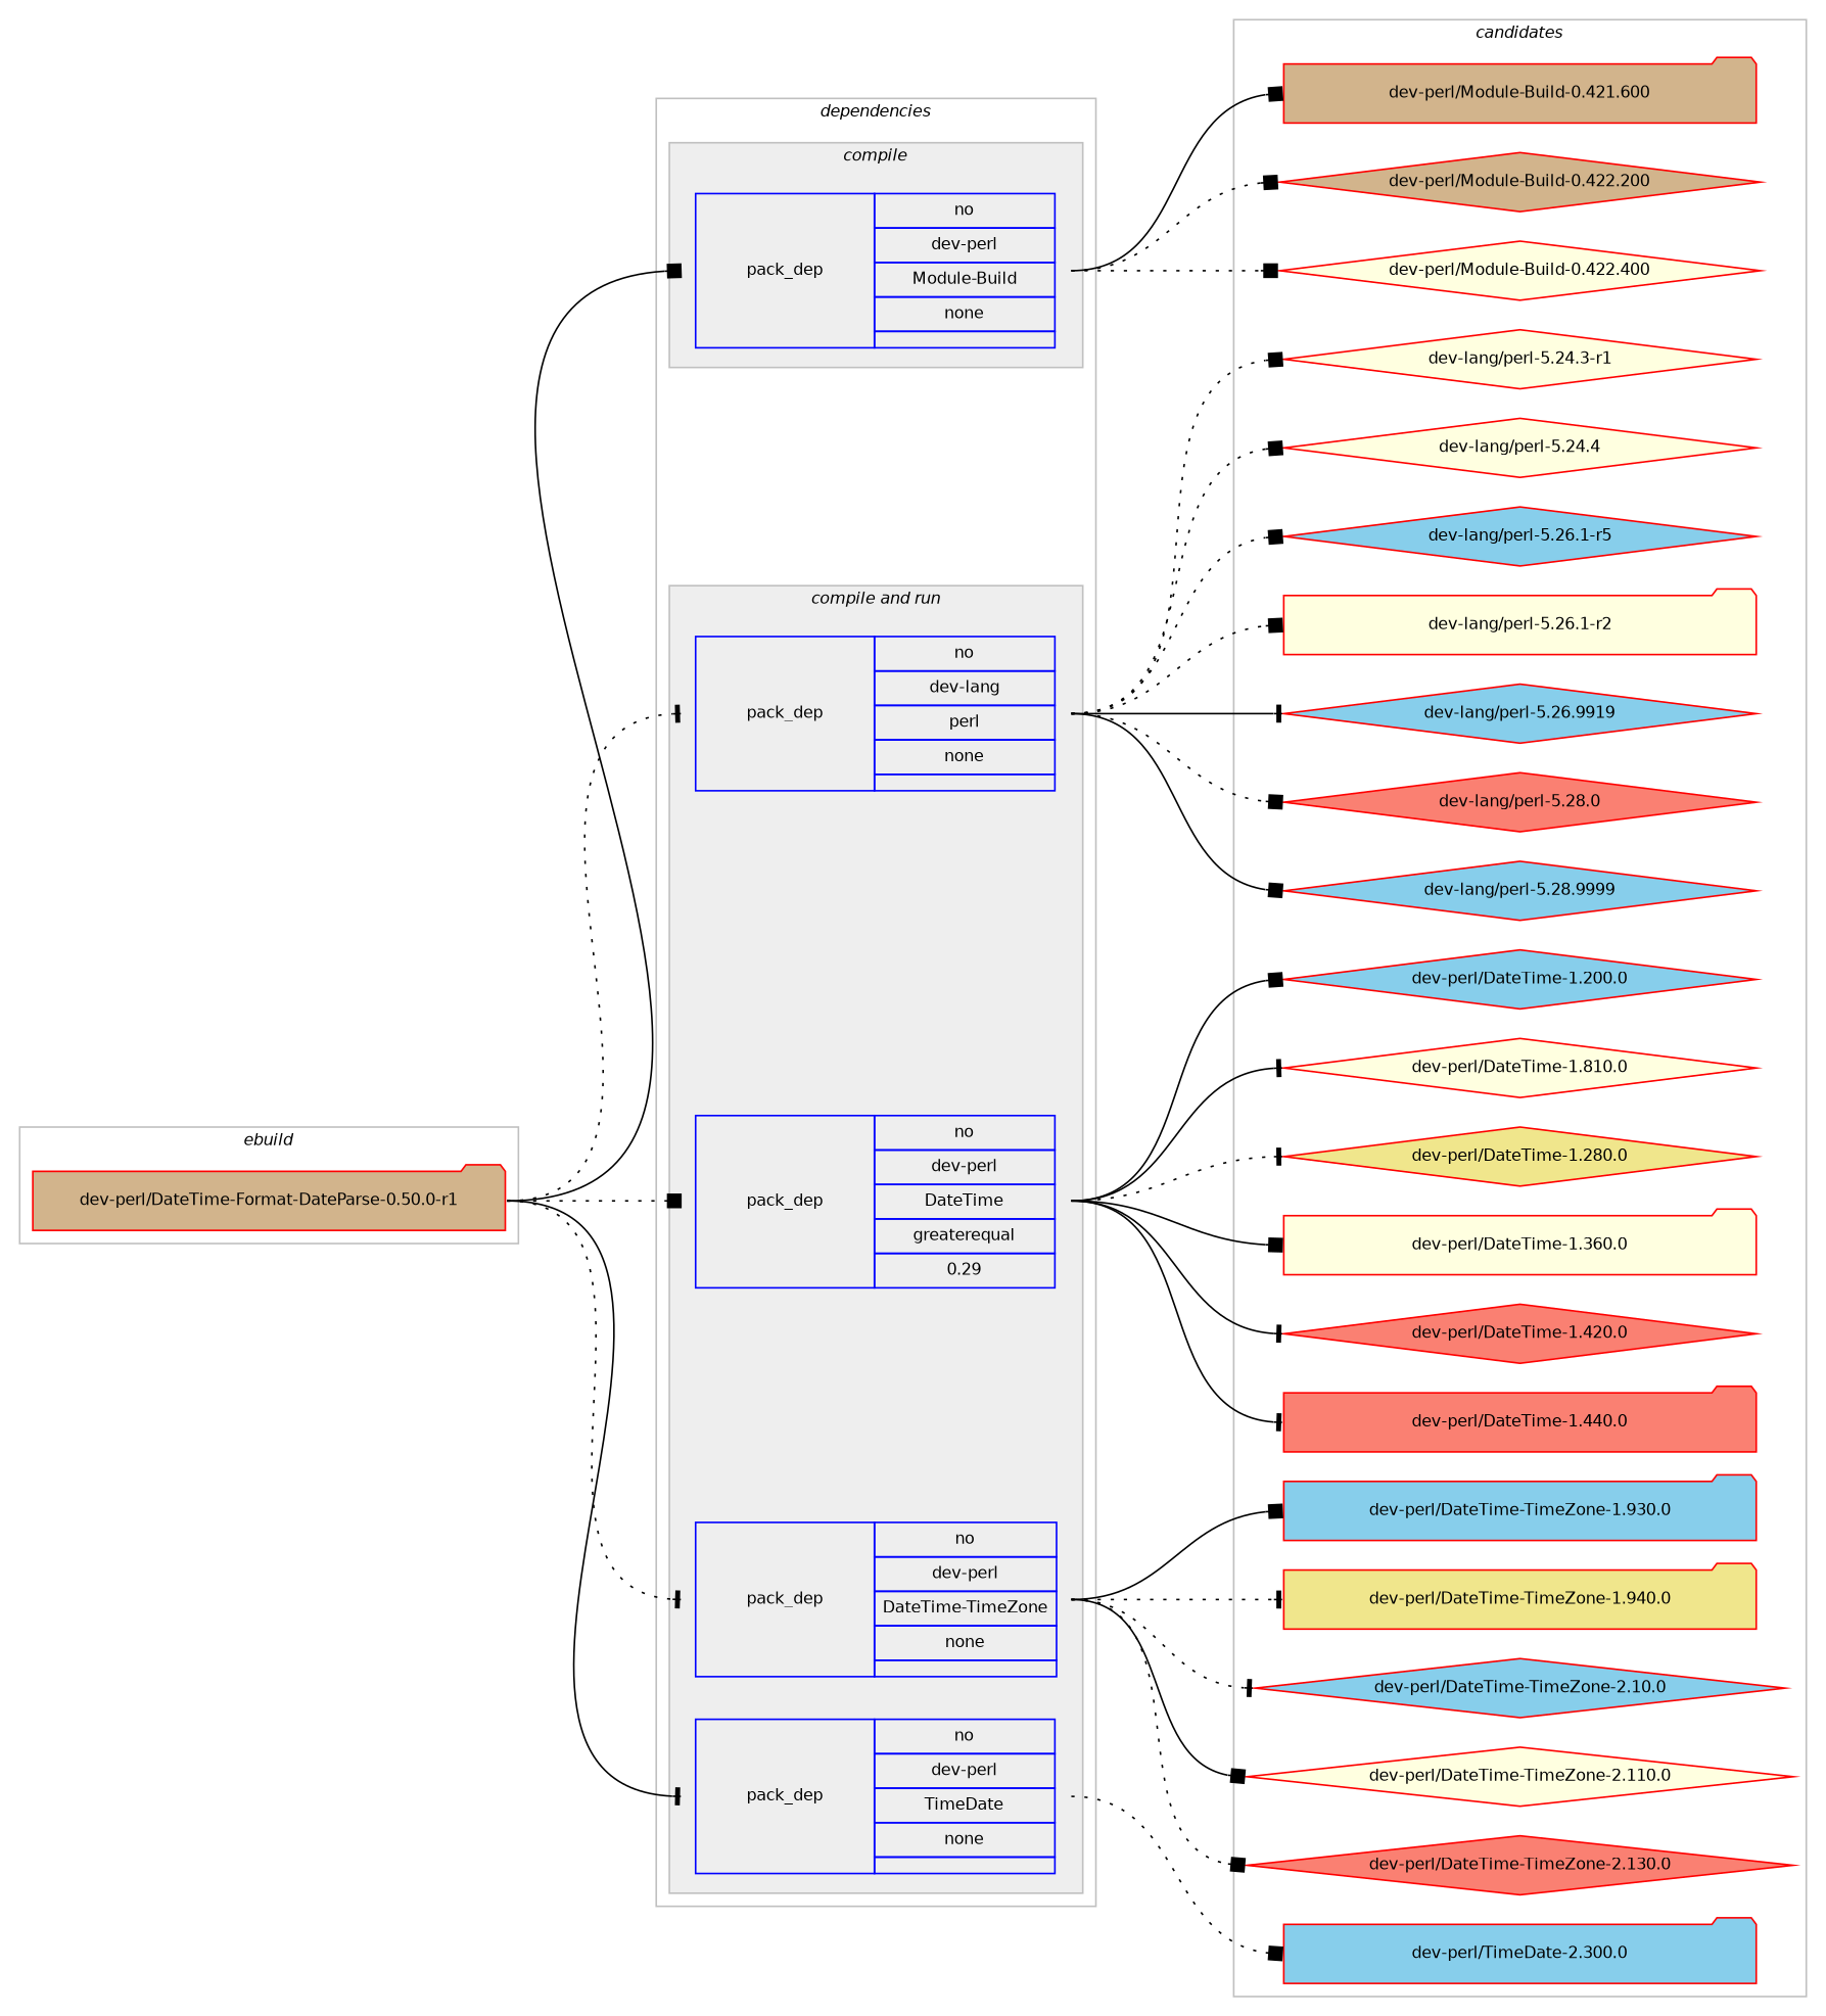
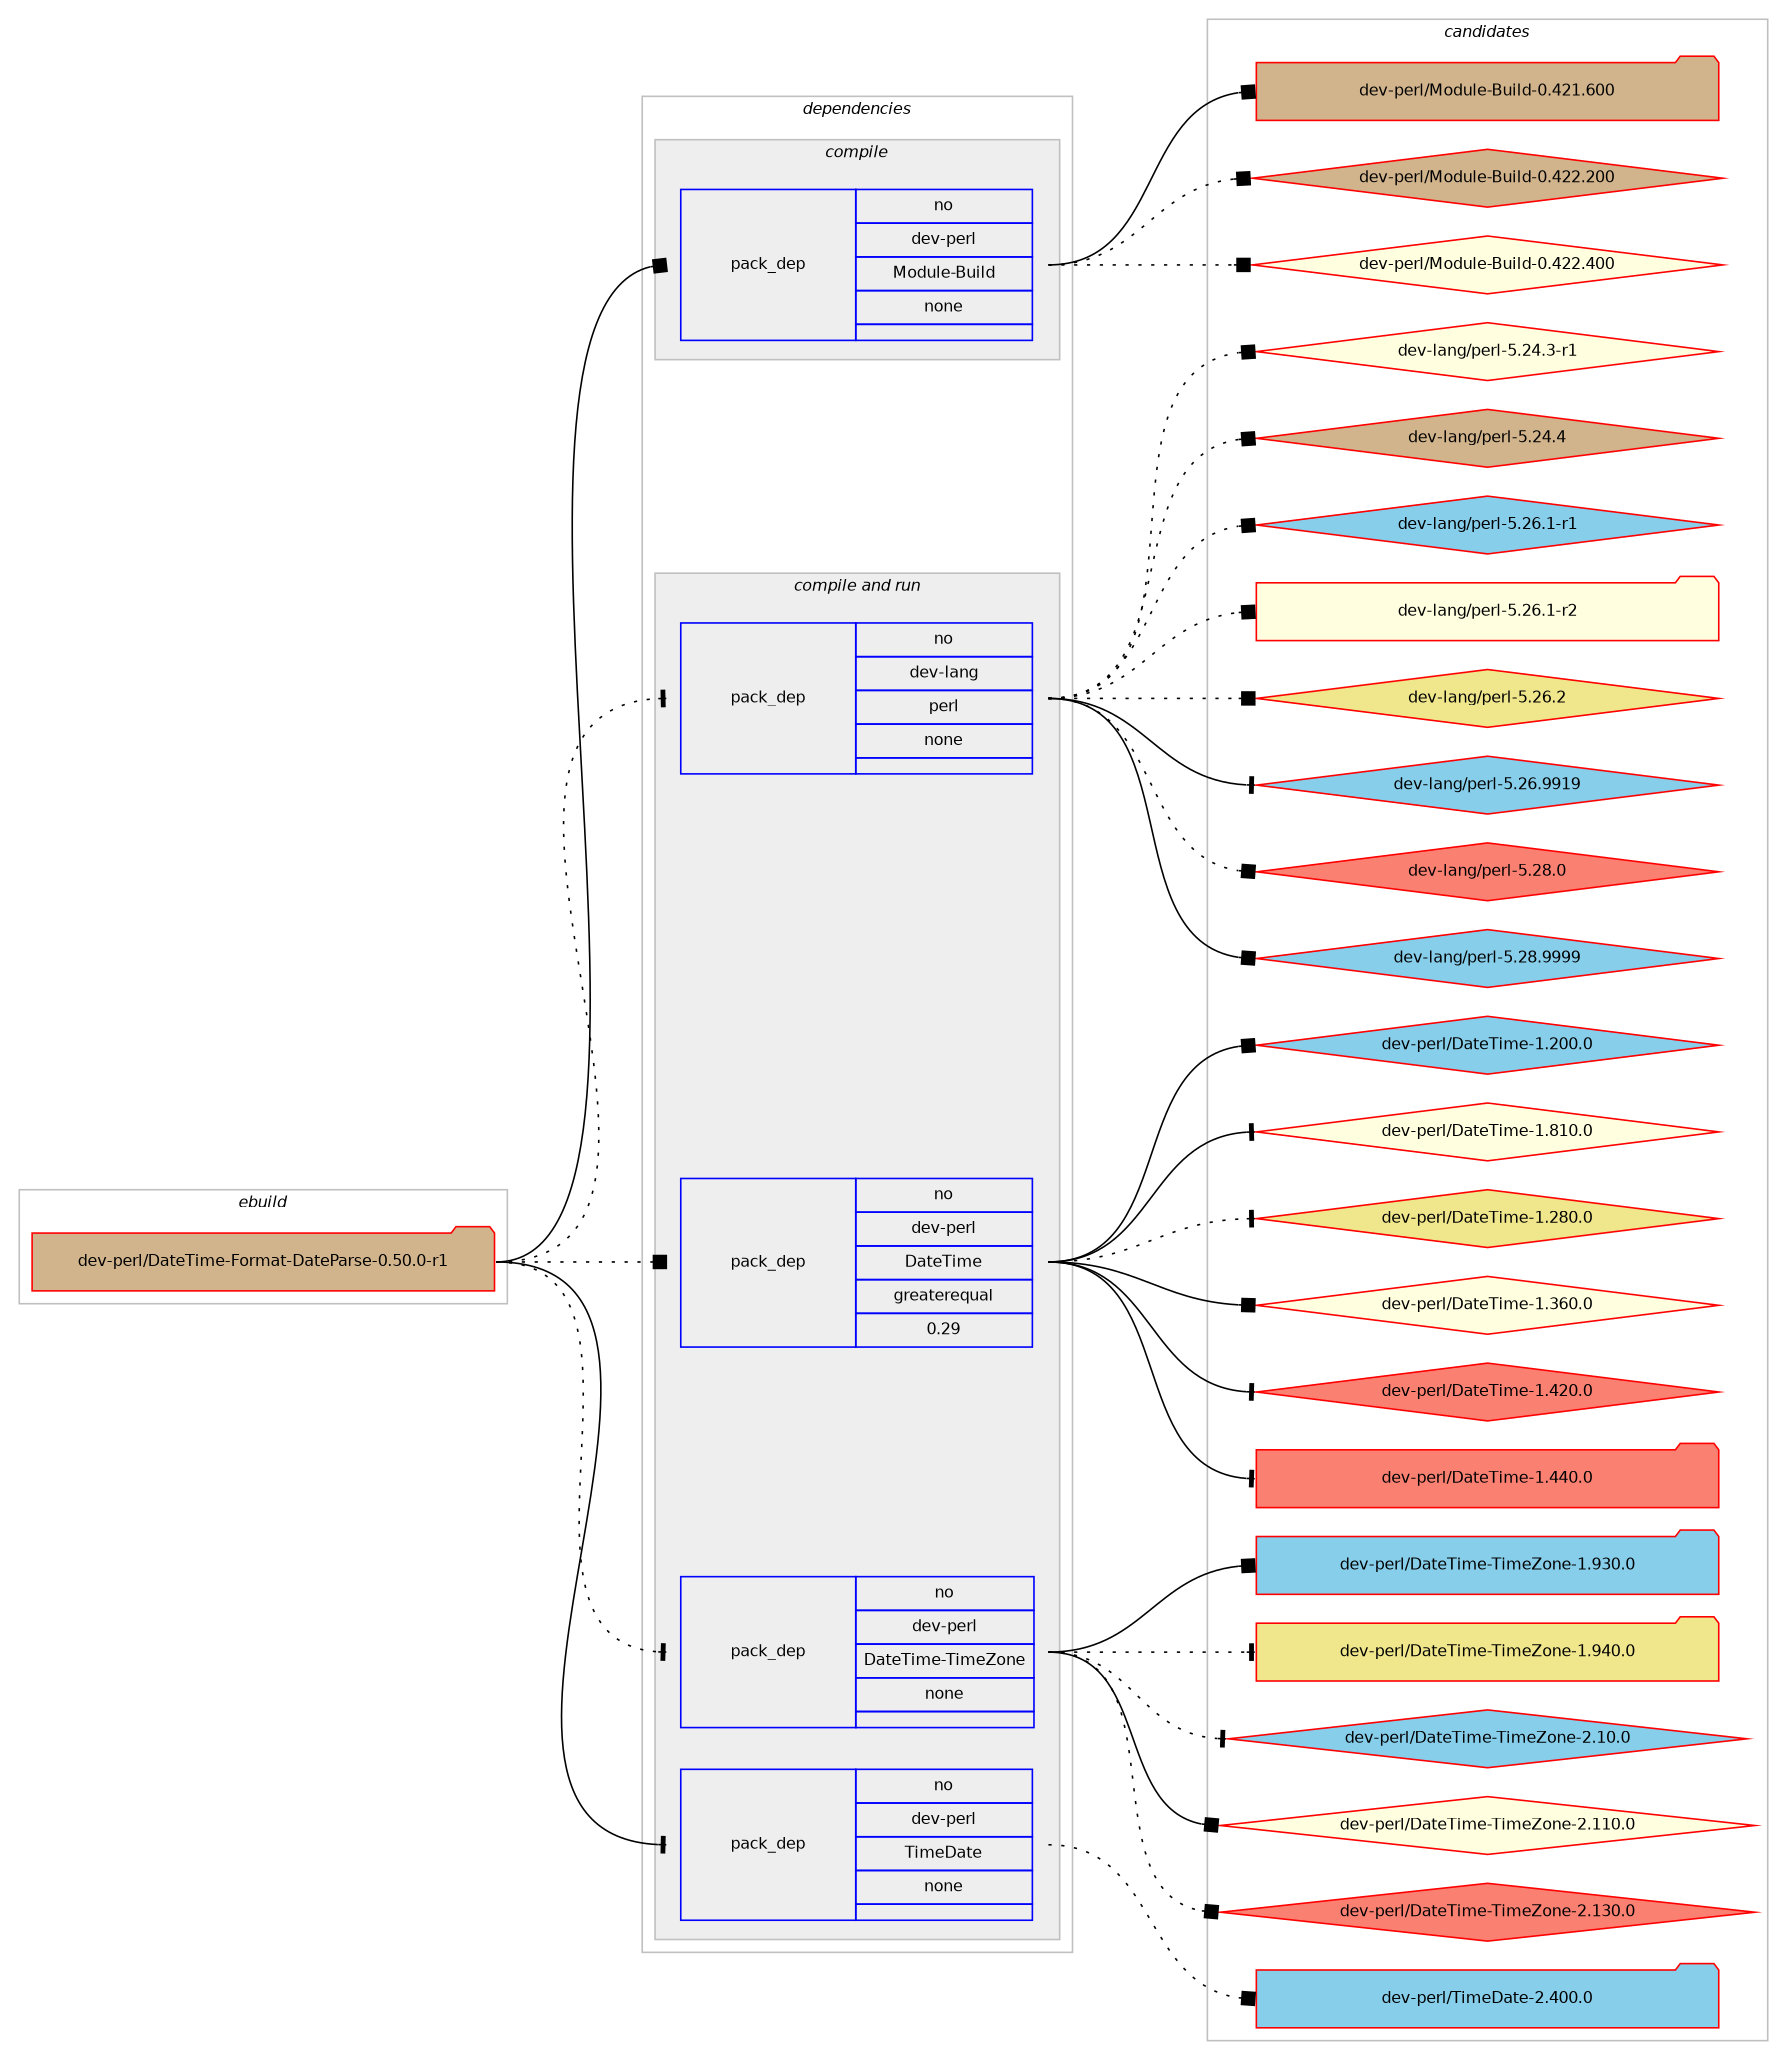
  digraph {
    compound=true
    concentrate=true
    fontname=Helvetica
    fontsize=10
    newrank=true
    rankdir=LR
    ranksep=1.5
    node [color=red fillcolor=skyblue fontname=Helvetica fontsize=10 shape=diamond style=filled]
    edge [arrowhead=box headport=w style=dotted tailport=e weight=100]
    n1 [fillcolor=tan label="dev-perl/DateTime-Format-DateParse-0.50.0-r1" shape=folder width=4]
    n2 [color=blue label=<<TABLE BORDER="0" CELLBORDER="1" CELLSPACING="0" CELLPADDING="4" WIDTH="220"><TR><TD ROWSPAN="6" CELLPADDING="30">pack_dep</TD></TR><TR><TD WIDTH="110">no</TD></TR><TR><TD>dev-perl</TD></TR><TR><TD>Module-Build</TD></TR><TR><TD>none</TD></TR><TR><TD></TD></TR></TABLE>> shape=none fillcolor="" style=""]
    n3 [color=blue label=<<TABLE BORDER="0" CELLBORDER="1" CELLSPACING="0" CELLPADDING="4" WIDTH="220"><TR><TD ROWSPAN="6" CELLPADDING="30">pack_dep</TD></TR><TR><TD WIDTH="110">no</TD></TR><TR><TD>dev-lang</TD></TR><TR><TD>perl</TD></TR><TR><TD>none</TD></TR><TR><TD></TD></TR></TABLE>> shape=none fillcolor="" style=""]
    n4 [color=blue label=<<TABLE BORDER="0" CELLBORDER="1" CELLSPACING="0" CELLPADDING="4" WIDTH="220"><TR><TD ROWSPAN="6" CELLPADDING="30">pack_dep</TD></TR><TR><TD WIDTH="110">no</TD></TR><TR><TD>dev-perl</TD></TR><TR><TD>DateTime</TD></TR><TR><TD>greaterequal</TD></TR><TR><TD>0.29</TD></TR></TABLE>> shape=none fillcolor="" style=""]
    n5 [color=blue label=<<TABLE BORDER="0" CELLBORDER="1" CELLSPACING="0" CELLPADDING="4" WIDTH="220"><TR><TD ROWSPAN="6" CELLPADDING="30">pack_dep</TD></TR><TR><TD WIDTH="110">no</TD></TR><TR><TD>dev-perl</TD></TR><TR><TD>DateTime-TimeZone</TD></TR><TR><TD>none</TD></TR><TR><TD></TD></TR></TABLE>> shape=none fillcolor="" style=""]
    n6 [color=blue label=<<TABLE BORDER="0" CELLBORDER="1" CELLSPACING="0" CELLPADDING="4" WIDTH="220"><TR><TD ROWSPAN="6" CELLPADDING="30">pack_dep</TD></TR><TR><TD WIDTH="110">no</TD></TR><TR><TD>dev-perl</TD></TR><TR><TD>TimeDate</TD></TR><TR><TD>none</TD></TR><TR><TD></TD></TR></TABLE>> shape=none fillcolor="" style=""]
    n7 [fillcolor=tan label="dev-perl/Module-Build-0.421.600" shape=folder width=4]
    n8 [fillcolor=tan label="dev-perl/Module-Build-0.422.200" width=4]
    n9 [fillcolor=lightyellow label="dev-perl/Module-Build-0.422.400" width=4]
    n10 [fillcolor=lightyellow label="dev-lang/perl-5.24.3-r1" width=4]
-   n11 [fillcolor=lightyellow label="dev-lang/perl-5.24.4" width=4]
-   n12 [label="dev-lang/perl-5.26.1-r5" width=4]
+   n11 [fillcolor=tan label="dev-lang/perl-5.24.4" width=4]
+   n12 [label="dev-lang/perl-5.26.1-r1" width=4]
    n13 [fillcolor=lightyellow label="dev-lang/perl-5.26.1-r2" shape=folder width=4]
+   n14 [fillcolor=khaki label="dev-lang/perl-5.26.2" width=4]
    n15 [label="dev-lang/perl-5.26.9919" width=4]
    n16 [fillcolor=salmon label="dev-lang/perl-5.28.0" width=4]
    n17 [label="dev-lang/perl-5.28.9999" width=4]
    n18 [label="dev-perl/DateTime-1.200.0" width=4]
    n19 [fillcolor=lightyellow label="dev-perl/DateTime-1.810.0" width=4]
    n20 [fillcolor=khaki label="dev-perl/DateTime-1.280.0" width=4]
-   n21 [fillcolor=lightyellow label="dev-perl/DateTime-1.360.0" shape=folder width=4]
+   n21 [fillcolor=lightyellow label="dev-perl/DateTime-1.360.0" width=4]
    n22 [fillcolor=salmon label="dev-perl/DateTime-1.420.0" width=4]
    n23 [fillcolor=salmon label="dev-perl/DateTime-1.440.0" shape=folder width=4]
    n24 [label="dev-perl/DateTime-TimeZone-1.930.0" shape=folder width=4]
    n25 [fillcolor=khaki label="dev-perl/DateTime-TimeZone-1.940.0" shape=folder width=4]
    n26 [label="dev-perl/DateTime-TimeZone-2.10.0" width=4]
    n27 [fillcolor=lightyellow label="dev-perl/DateTime-TimeZone-2.110.0" width=4]
    n28 [fillcolor=salmon label="dev-perl/DateTime-TimeZone-2.130.0" width=4]
-   n29 [label="dev-perl/TimeDate-2.300.0" shape=folder width=4]
+   n29 [label="dev-perl/TimeDate-2.400.0" shape=folder width=4]
    subgraph cluster_1 {
      color=gray
      label=<<i>dependencies</i>>
      subgraph cluster_2 {
        color=gray
        fillcolor="#eeeeee"
        label=<<i>compile</i>>
        style=filled
        subgraph sub_3 {
          color=gray
          fillcolor="#eeeeee"
          label=<<i>compile</i>>
          style=filled
          n2
        }
      }
      subgraph cluster_4 {
        color=gray
        fillcolor="#eeeeee"
        label=<<i>compile and run</i>>
        style=filled
        subgraph sub_5 {
          color=gray
          fillcolor="#eeeeee"
          label=<<i>compile and run</i>>
          style=filled
          n3
        }
        subgraph sub_6 {
          color=gray
          fillcolor="#eeeeee"
          label=<<i>compile and run</i>>
          style=filled
          n4
        }
        subgraph sub_7 {
          color=gray
          fillcolor="#eeeeee"
          label=<<i>compile and run</i>>
          style=filled
          n5
        }
        subgraph sub_8 {
          color=gray
          fillcolor="#eeeeee"
          label=<<i>compile and run</i>>
          style=filled
          n6
        }
      }
      subgraph cluster_9 {
        color=gray
        fillcolor="#eeeeee"
        label=<<i>run</i>>
        style=filled
      }
    }
    subgraph cluster_10 {
      color=gray
      label=<<i>ebuild</i>>
      rank=same
      n1
    }
    subgraph cluster_11 {
      color=gray
      label=<<i>candidates</i>>
      rank=same
      subgraph sub_12 {
        color=black
        label=<<i>candidates</i>>
        nodesep=1
        rank=same
        n7
        n8
        n9
      }
      subgraph sub_13 {
        color=black
        label=<<i>candidates</i>>
        nodesep=1
        rank=same
        n10
        n11
        n12
        n13
+       n14
        n15
        n16
        n17
      }
      subgraph sub_14 {
        color=black
        label=<<i>candidates</i>>
        nodesep=1
        rank=same
        n18
        n19
        n20
        n21
        n22
        n23
      }
      subgraph sub_15 {
        color=black
        label=<<i>candidates</i>>
        nodesep=1
        rank=same
        n24
        n25
        n26
        n27
        n28
      }
      subgraph sub_16 {
        color=black
        label=<<i>candidates</i>>
        nodesep=1
        rank=same
        n29
      }
    }
    n1 -> n2 [style=solid weight=20]
    n1 -> n3 [arrowhead=tee weight=20]
    n1 -> n4 [weight=20]
    n1 -> n5 [arrowhead=tee weight=20]
    n1 -> n6 [arrowhead=tee style=solid weight=20]
    n2 -> n7 [style=solid]
    n2 -> n8
    n2 -> n9
    n3 -> n10
    n3 -> n11
    n3 -> n12
    n3 -> n13
+   n3 -> n14
    n3 -> n15 [arrowhead=tee style=solid]
    n3 -> n16
    n3 -> n17 [style=solid]
    n4 -> n18 [style=solid]
    n4 -> n19 [arrowhead=tee style=solid]
    n4 -> n20 [arrowhead=tee]
    n4 -> n21 [style=solid]
    n4 -> n22 [arrowhead=tee style=solid]
    n4 -> n23 [arrowhead=tee style=solid]
    n5 -> n24 [style=solid]
    n5 -> n25 [arrowhead=tee]
    n5 -> n26 [arrowhead=tee]
    n5 -> n27 [style=solid]
    n5 -> n28
    n6 -> n29
  }
